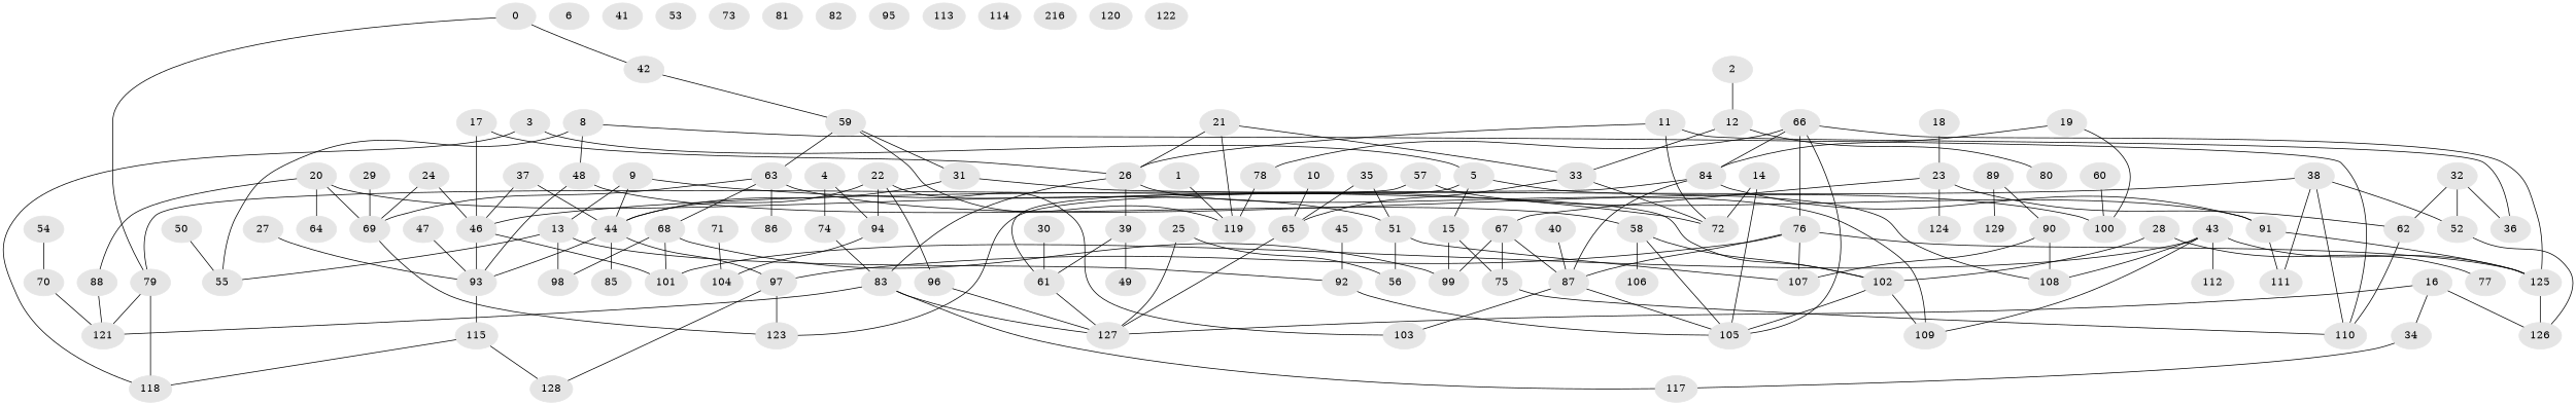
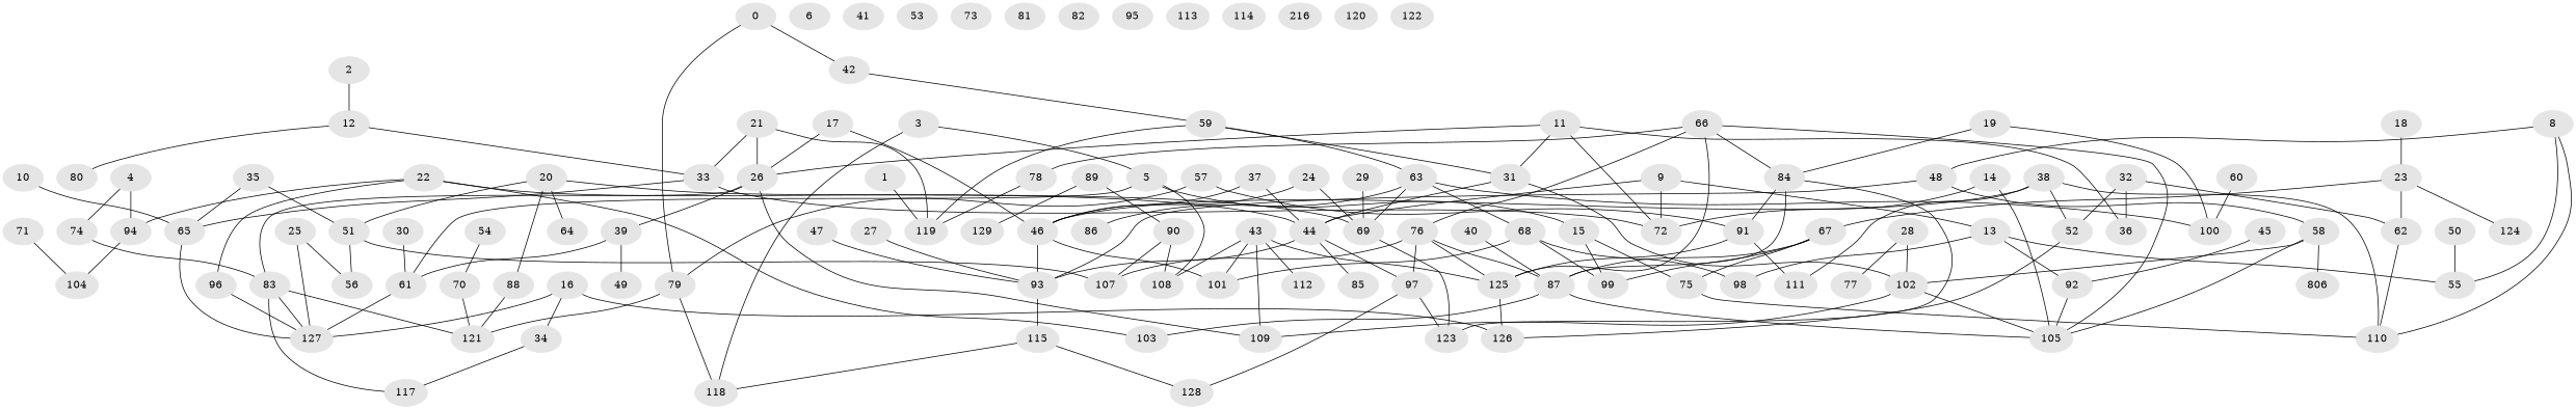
  graph {
    node [color=gray90 style=filled]
    1
    119
    2
    12
    33
    80
    3
    5
    118
    15
    61
    108
    4
    74
    94
    83
    104
    75
    99
    127
    6
    n22 [label=0]
    42
    79
    59
    121
    8
    48
    55
    110
    93
    58
    9
    13
    44
    72
    92
    98
    85
    97
    10
    65
    11
    26
    31
    36
    39
    109
    102
    51
    56
    107
    105
    14
    16
    34
    126
    117
    17
    46
    101
    18
    23
    62
    67
    124
    19
    84
    100
    87
    91
    123
    20
    64
    69
    88
    21
    22
    96
    103
    24
    25
    49
    27
    115
    28
    77
    29
    30
    32
    52
    35
    37
    38
    111
    40
    41
    63
    43
    112
    125
    128
    45
    47
-   106
+   106 [label=806]
    50
    53
    54
    70
    57
    68
    86
    60
    66
    76
    78
    71
    73
    81
    82
    89
    90
    129
    95
    113
    114
    n127 [label=216]
    120
    122
    1 -- 119
    2 -- 12
    12 -- 33
    12 -- 80
    33 -- 72
    33 -- 65
    3 -- 5
    3 -- 118
    5 -- 15
    5 -- 61
    5 -- 108
    15 -- 75
    15 -- 99
    61 -- 127
    4 -- 74
    4 -- 94
    74 -- 83
    94 -- 104
    83 -- 127
    83 -- 121
    83 -- 117
    75 -- 110
    n22 -- 42
    n22 -- 79
    42 -- 59
    79 -- 118
    79 -- 121
    59 -- 119
    59 -- 31
    59 -- 63
    8 -- 48
    8 -- 55
    8 -- 110
    48 -- 93
    48 -- 58
    93 -- 115
    58 -- 102
    58 -- 105
    58 -- 106
    9 -- 13
    9 -- 44
    9 -- 72
    13 -- 55
    13 -- 92
    13 -- 98
    44 -- 93
    44 -- 85
    44 -- 97
    92 -- 105
    97 -- 123
    97 -- 128
    10 -- 65
    65 -- 127
    11 -- 72
    11 -- 26
+   11 -- 31
    11 -- 36
    26 -- 83
    26 -- 39
    26 -- 109
    31 -- 44
    31 -- 102
    39 -- 61
    39 -- 49
    102 -- 109
    102 -- 105
    51 -- 56
    51 -- 107
    14 -- 72
    14 -- 105
    16 -- 127
    16 -- 34
    16 -- 126
    34 -- 117
    17 -- 26
    17 -- 46
    46 -- 93
    46 -- 101
    18 -- 23
    23 -- 62
    23 -- 67
    23 -- 124
    62 -- 110
    67 -- 75
    67 -- 99
    67 -- 87
    19 -- 84
    19 -- 100
    84 -- 87
    84 -- 91
    84 -- 123
    87 -- 105
    87 -- 103
    91 -- 111
    91 -- 125
    20 -- 51
    20 -- 64
    20 -- 69
    20 -- 88
    69 -- 123
    88 -- 121
    21 -- 119
    21 -- 33
    21 -- 26
    22 -- 94
    22 -- 44
    22 -- 96
    22 -- 103
    96 -- 127
    24 -- 46
    24 -- 69
    25 -- 127
    25 -- 56
    27 -- 93
    115 -- 118
    115 -- 128
    28 -- 102
    28 -- 77
    29 -- 69
    30 -- 61
    32 -- 36
    32 -- 62
    32 -- 52
    52 -- 126
    35 -- 65
    35 -- 51
    37 -- 44
    37 -- 46
    38 -- 110
    38 -- 46
    38 -- 52
    38 -- 111
    40 -- 87
    63 -- 100
    63 -- 69
    63 -- 68
    63 -- 86
    43 -- 108
    43 -- 109
    43 -- 101
    43 -- 112
    43 -- 125
    125 -- 126
    45 -- 92
    47 -- 93
    50 -- 55
    54 -- 70
    70 -- 121
    57 -- 79
    57 -- 91
    68 -- 99
    68 -- 98
    68 -- 101
    60 -- 100
    66 -- 105
    66 -- 84
    66 -- 125
    66 -- 76
    66 -- 78
    76 -- 97
    76 -- 107
    76 -- 87
    76 -- 125
    78 -- 119
    71 -- 104
    89 -- 90
    89 -- 129
    90 -- 108
    90 -- 107
  }
